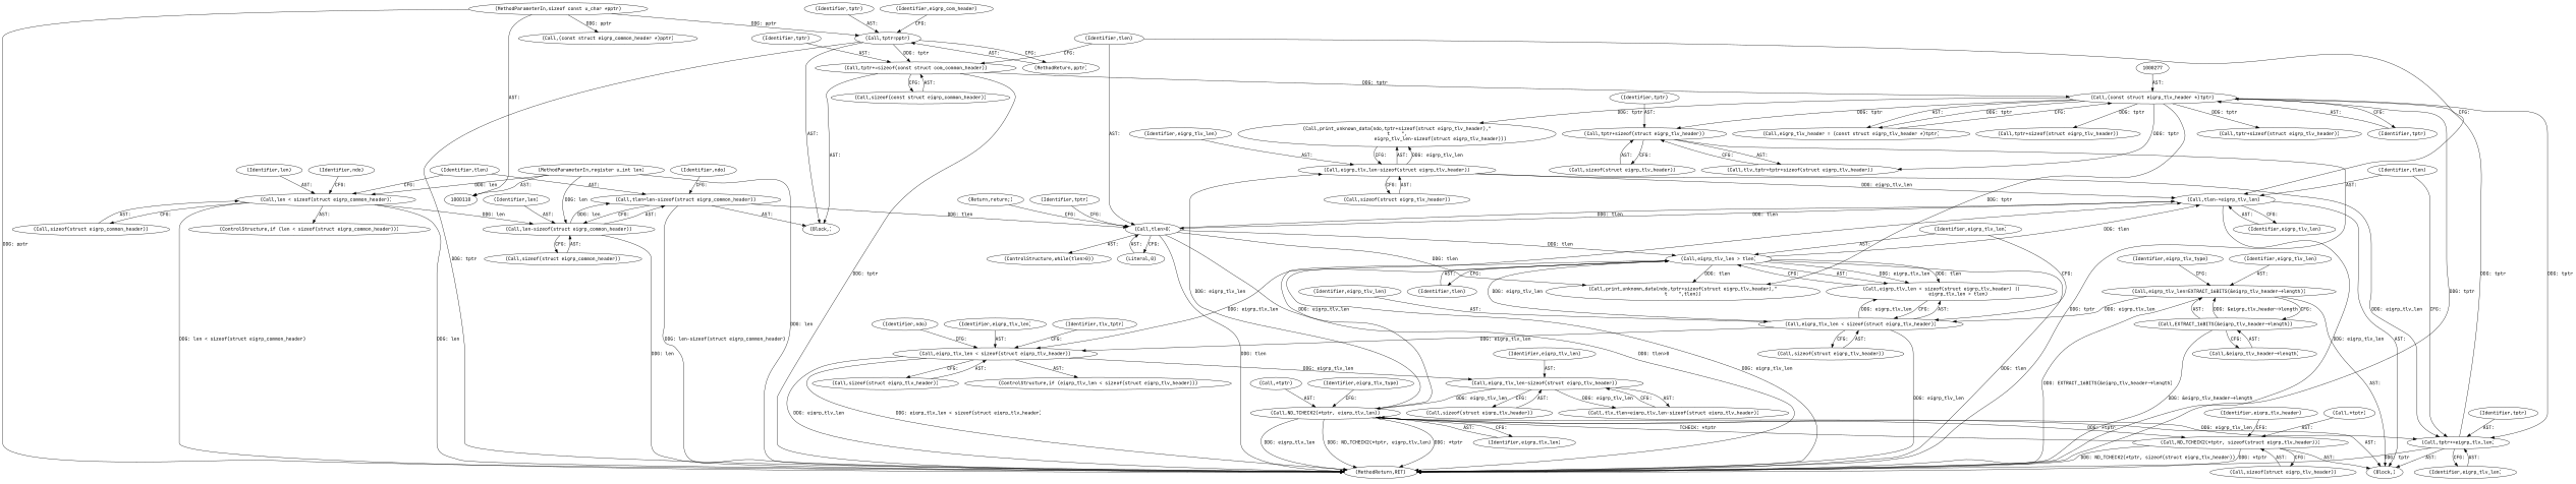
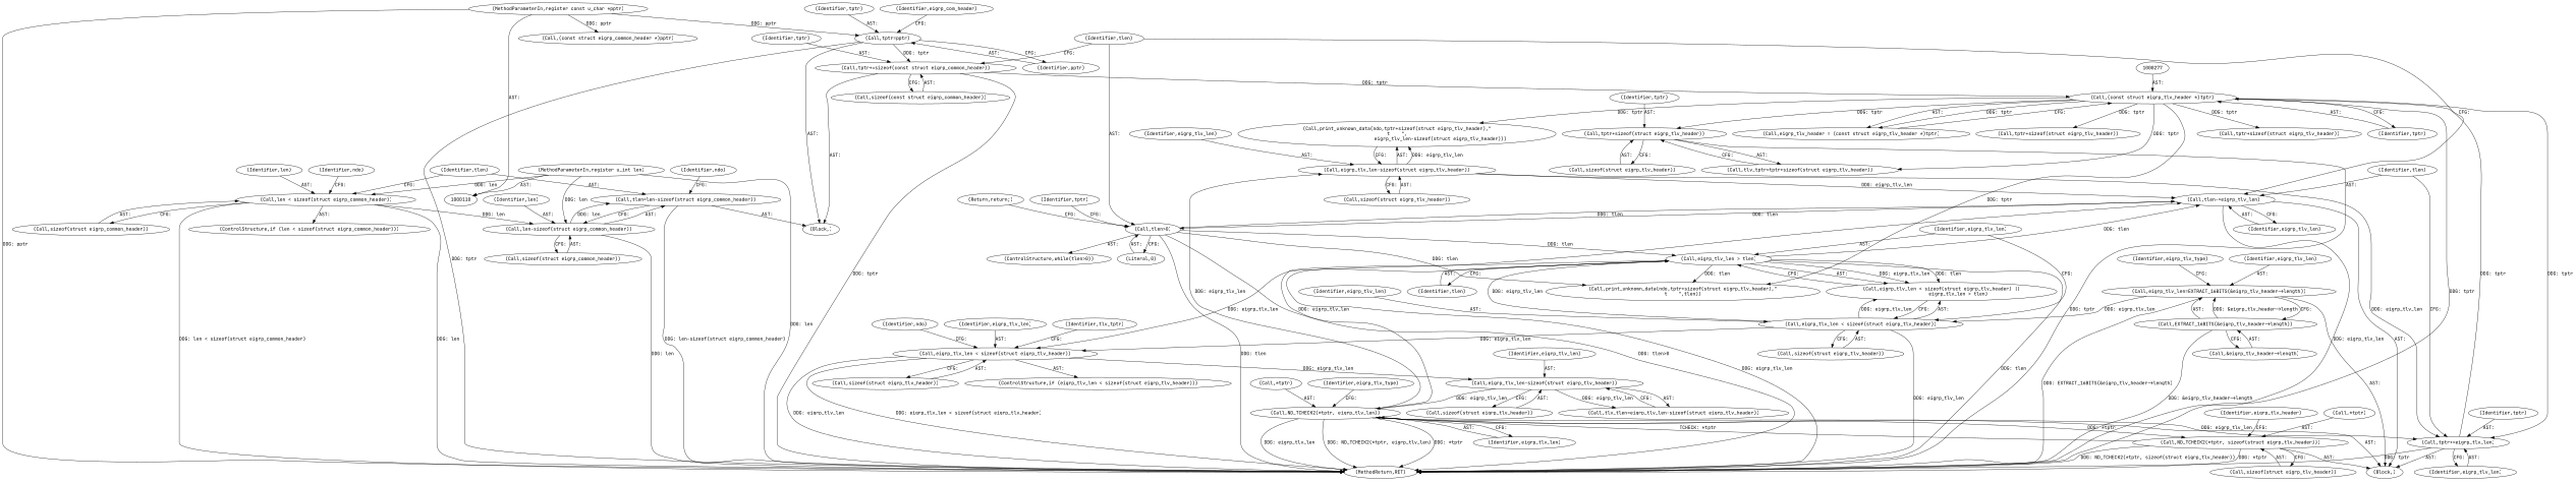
  digraph {
    fontname="JetBrains Mono"
    node [fontname="JetBrains Mono"]
    edge [fontname="JetBrains Mono"]
    n1 [label="(Call,tptr+sizeof(struct eigrp_tlv_header))"]
    n2 [label="(MethodReturn,RET)"]
    n3 [label="(Call,tlv_tptr=tptr+sizeof(struct eigrp_tlv_header))"]
    n4 [label="(Call,sizeof(struct eigrp_tlv_header))"]
    n5 [label="(Call,(const struct eigrp_tlv_header *)tptr)"]
    n6 [label="(Call,tptr+=eigrp_tlv_len)"]
    n7 [label="(Call,tptr+sizeof(struct eigrp_tlv_header))"]
    n8 [label="(Call,tptr+sizeof(struct eigrp_tlv_header))"]
    n9 [label="(Call,print_unknown_data(ndo,tptr+sizeof(struct eigrp_tlv_header),\"\n\t    \",tlen))"]
    n10 [label="(Identifier,tptr)"]
    n11 [label="(Call,print_unknown_data(ndo,tptr+sizeof(struct eigrp_tlv_header),\"\n\t    \",\n                               eigrp_tlv_len-sizeof(struct eigrp_tlv_header)))"]
    n12 [label="(Call,eigrp_tlv_header = (const struct eigrp_tlv_header *)tptr)"]
    n13 [label="(Block,)"]
    n14 [label="(Identifier,eigrp_tlv_len)"]
    n15 [label="(Call,eigrp_tlv_len-sizeof(struct eigrp_tlv_header))"]
    n16 [label="(Call,ND_TCHECK2(*tptr, eigrp_tlv_len))"]
    n17 [label="(Call,ND_TCHECK2(*tptr, sizeof(struct eigrp_tlv_header)))"]
    n18 [label="(Call,tlen-=eigrp_tlv_len)"]
    n19 [label="(Identifier,eigrp_tlv_len)"]
    n20 [label="(Call,sizeof(struct eigrp_tlv_header))"]
    n21 [label="(Call,tlen>0)"]
    n22 [label="(Identifier,eigrp_tlv_len)"]
    n23 [label="(Call,sizeof(struct eigrp_tlv_header))"]
    n24 [label="(Call,eigrp_tlv_len-sizeof(struct eigrp_tlv_header))"]
    n25 [label="(Call,tlv_tlen=eigrp_tlv_len-sizeof(struct eigrp_tlv_header))"]
    n26 [label="(Call,sizeof(struct eigrp_tlv_header))"]
    n27 [label="(Call,eigrp_tlv_len < sizeof(struct eigrp_tlv_header))"]
    n28 [label="(Call,sizeof(struct eigrp_tlv_header))"]
    n29 [label="(ControlStructure,if (eigrp_tlv_len < sizeof(struct eigrp_tlv_header)))"]
    n30 [label="(Call,eigrp_tlv_len < sizeof(struct eigrp_tlv_header))"]
    n31 [label="(Call,eigrp_tlv_len > tlen)"]
    n32 [label="(Call,eigrp_tlv_len < sizeof(struct eigrp_tlv_header) ||\n            eigrp_tlv_len > tlen)"]
    n33 [label="(Call,sizeof(struct eigrp_tlv_header))"]
    n34 [label="(Identifier,tlen)"]
    n35 [label="(Call,eigrp_tlv_len=EXTRACT_16BITS(&eigrp_tlv_header->length))"]
    n36 [label="(Call,EXTRACT_16BITS(&eigrp_tlv_header->length))"]
    n37 [label="(Call,&eigrp_tlv_header->length)"]
    n38 [label="(ControlStructure,while(tlen>0))"]
    n39 [label="(Literal,0)"]
    n40 [label="(Call,tlen=len-sizeof(struct eigrp_common_header))"]
    n41 [label="(Call,len-sizeof(struct eigrp_common_header))"]
    n42 [label="(Block,)"]
    n43 [label="(Call,sizeof(struct eigrp_common_header))"]
    n44 [label="(Call,len < sizeof(struct eigrp_common_header))"]
    n45 [label="(ControlStructure,if (len < sizeof(struct eigrp_common_header)))"]
    n46 [label="(Call,sizeof(struct eigrp_common_header))"]
    n47 [label="(MethodParameterIn,register u_int len)"]
    1000110
-   n49 [label="(Call,tptr+=sizeof(const struct com_common_header))"]
+   n49 [label="(Call,tptr+=sizeof(const struct eigrp_common_header))"]
    n50 [label="(Call,sizeof(const struct eigrp_common_header))"]
    n51 [label="(Call,tptr=pptr)"]
-   n52 [label="(MethodReturn,pptr)"]
-   n53 [label="(MethodParameterIn,sizeof const u_char *pptr)"]
+   n52 [label="(Identifier,pptr)"]
+   n53 [label="(MethodParameterIn,register const u_char *pptr)"]
    n54 [label="(Call,(const struct eigrp_common_header *)pptr)"]
    n55 [label="(Identifier,tptr)"]
    n56 [label="(Identifier,tlen)"]
    n57 [label="(Identifier,eigrp_tlv_type)"]
    n58 [label="(Identifier,eigrp_tlv_len)"]
    n59 [label="(Identifier,ndo)"]
    n60 [label="(Identifier,eigrp_tlv_len)"]
    n61 [label="(Identifier,tptr)"]
    n62 [label="(Identifier,tptr)"]
    n63 [label="(Identifier,len)"]
    n64 [label="(Identifier,tlv_tptr)"]
    n65 [label="(Identifier,eigrp_tlv_len)"]
    n66 [label="(Identifier,eigrp_tlv_len)"]
    n67 [label="(Identifier,tlen)"]
    n68 [label="(Call,*tptr)"]
    n69 [label="(Identifier,eigrp_tlv_header)"]
    n70 [label="(Identifier,eigrp_tlv_type)"]
    n71 [label="(Return,return;)"]
    n72 [label="(Identifier,eigrp_tlv_len)"]
    n73 [label="(Identifier,eigrp_com_header)"]
    n74 [label="(Identifier,ndo)"]
    n75 [label="(Identifier,tlen)"]
    n76 [label="(Call,*tptr)"]
    n77 [label="(Identifier,ndo)"]
    n78 [label="(Identifier,tptr)"]
    n79 [label="(Identifier,tptr)"]
    n80 [label="(Identifier,eigrp_tlv_len)"]
    n81 [label="(Identifier,len)"]
    1000277
    n1 -> n2 [label="DDG: tptr"]
    n1 -> n3 [label="AST: "]
    n1 -> n4 [label="CFG: "]
    n3 -> n1 [label="CFG: "]
    n4 -> n1 [label="AST: "]
    n5 -> n1 [label="DDG: tptr"]
    n5 -> n2 [label="DDG: tptr"]
    n5 -> n3 [label="DDG: tptr"]
    n5 -> n6 [label="DDG: tptr"]
    n5 -> n7 [label="DDG: tptr"]
    n5 -> n8 [label="DDG: tptr"]
    n5 -> n9 [label="DDG: tptr"]
    n5 -> n10 [label="CFG: "]
    n5 -> n11 [label="DDG: tptr"]
    n5 -> n12 [label="AST: "]
    n5 -> n12 [label="DDG: tptr"]
    n6 -> n2 [label="DDG: tptr"]
    n6 -> n5 [label="DDG: tptr"]
    n6 -> n13 [label="AST: "]
    n6 -> n14 [label="CFG: "]
    n10 -> n5 [label="AST: "]
    n11 -> n15 [label="CFG: "]
    n12 -> n5 [label="CFG: "]
    n14 -> n6 [label="AST: "]
    n15 -> n6 [label="DDG: eigrp_tlv_len"]
    n15 -> n11 [label="AST: "]
    n15 -> n11 [label="DDG: eigrp_tlv_len"]
    n15 -> n18 [label="DDG: eigrp_tlv_len"]
    n15 -> n23 [label="CFG: "]
    n16 -> n2 [label="DDG: eigrp_tlv_len"]
    n16 -> n2 [label="DDG: ND_TCHECK2(*tptr, eigrp_tlv_len)"]
    n16 -> n2 [label="DDG: *tptr"]
    n16 -> n6 [label="DDG: eigrp_tlv_len"]
    n16 -> n13 [label="AST: "]
    n16 -> n15 [label="DDG: eigrp_tlv_len"]
    n16 -> n17 [label="DDG: *tptr"]
    n16 -> n18 [label="DDG: eigrp_tlv_len"]
    n16 -> n19 [label="CFG: "]
    n17 -> n2 [label="DDG: ND_TCHECK2(*tptr, sizeof(struct eigrp_tlv_header))"]
    n17 -> n2 [label="DDG: *tptr"]
    n17 -> n13 [label="AST: "]
    n17 -> n16 [label="TCHECK: *tptr"]
    n17 -> n20 [label="CFG: "]
    n18 -> n2 [label="DDG: eigrp_tlv_len"]
    n18 -> n13 [label="AST: "]
    n18 -> n21 [label="DDG: tlen"]
    n18 -> n22 [label="CFG: "]
    n19 -> n16 [label="AST: "]
    n20 -> n17 [label="AST: "]
    n21 -> n2 [label="DDG: tlen>0"]
    n21 -> n2 [label="DDG: tlen"]
    n21 -> n9 [label="DDG: tlen"]
    n21 -> n18 [label="DDG: tlen"]
    n21 -> n31 [label="DDG: tlen"]
    n21 -> n38 [label="AST: "]
    n21 -> n39 [label="CFG: "]
    n22 -> n18 [label="AST: "]
    n23 -> n15 [label="AST: "]
    n24 -> n16 [label="DDG: eigrp_tlv_len"]
    n24 -> n25 [label="AST: "]
    n24 -> n25 [label="DDG: eigrp_tlv_len"]
    n24 -> n26 [label="CFG: "]
    n25 -> n24 [label="CFG: "]
    n26 -> n24 [label="AST: "]
    n27 -> n2 [label="DDG: eigrp_tlv_len < sizeof(struct eigrp_tlv_header)"]
    n27 -> n2 [label="DDG: eigrp_tlv_len"]
    n27 -> n24 [label="DDG: eigrp_tlv_len"]
    n27 -> n28 [label="CFG: "]
    n27 -> n29 [label="AST: "]
    n28 -> n27 [label="AST: "]
    n30 -> n2 [label="DDG: eigrp_tlv_len"]
    n30 -> n27 [label="DDG: eigrp_tlv_len"]
    n30 -> n31 [label="DDG: eigrp_tlv_len"]
    n30 -> n32 [label="AST: "]
    n30 -> n32 [label="DDG: eigrp_tlv_len"]
    n30 -> n33 [label="CFG: "]
    n31 -> n2 [label="DDG: tlen"]
    n31 -> n2 [label="DDG: eigrp_tlv_len"]
    n31 -> n9 [label="DDG: tlen"]
    n31 -> n18 [label="DDG: tlen"]
    n31 -> n27 [label="DDG: eigrp_tlv_len"]
    n31 -> n32 [label="AST: "]
    n31 -> n32 [label="DDG: eigrp_tlv_len"]
    n31 -> n32 [label="DDG: tlen"]
    n31 -> n34 [label="CFG: "]
    n32 -> n30 [label="CFG: "]
    n32 -> n31 [label="CFG: "]
    n33 -> n30 [label="AST: "]
    n34 -> n31 [label="AST: "]
    n35 -> n2 [label="DDG: EXTRACT_16BITS(&eigrp_tlv_header->length)"]
    n35 -> n13 [label="AST: "]
    n35 -> n30 [label="DDG: eigrp_tlv_len"]
    n35 -> n36 [label="CFG: "]
    n36 -> n2 [label="DDG: &eigrp_tlv_header->length"]
    n36 -> n35 [label="AST: "]
    n36 -> n35 [label="DDG: &eigrp_tlv_header->length"]
    n36 -> n37 [label="CFG: "]
    n37 -> n36 [label="AST: "]
    n39 -> n21 [label="AST: "]
    n40 -> n2 [label="DDG: len-sizeof(struct eigrp_common_header)"]
-   n40 -> n21 [label="DDG: tlen"]
    n40 -> n41 [label="CFG: "]
    n40 -> n42 [label="AST: "]
    n41 -> n2 [label="DDG: len"]
    n41 -> n40 [label="AST: "]
    n41 -> n40 [label="DDG: len"]
    n41 -> n43 [label="CFG: "]
    n43 -> n41 [label="AST: "]
    n44 -> n2 [label="DDG: len < sizeof(struct eigrp_common_header)"]
    n44 -> n2 [label="DDG: len"]
    n44 -> n41 [label="DDG: len"]
    n44 -> n45 [label="AST: "]
    n44 -> n46 [label="CFG: "]
    n46 -> n44 [label="AST: "]
    n47 -> n2 [label="DDG: len"]
    n47 -> n41 [label="DDG: len"]
    n47 -> n44 [label="DDG: len"]
    n47 -> 1000110 [label="AST: "]
    n49 -> n2 [label="DDG: tptr"]
    n49 -> n5 [label="DDG: tptr"]
    n49 -> n42 [label="AST: "]
    n49 -> n50 [label="CFG: "]
    n50 -> n49 [label="AST: "]
    n51 -> n2 [label="DDG: tptr"]
    n51 -> n42 [label="AST: "]
    n51 -> n49 [label="DDG: tptr"]
    n51 -> n52 [label="CFG: "]
    n52 -> n51 [label="AST: "]
    n53 -> n2 [label="DDG: pptr"]
    n53 -> 1000110 [label="AST: "]
    n53 -> n51 [label="DDG: pptr"]
    n53 -> n54 [label="DDG: pptr"]
    n55 -> n49 [label="AST: "]
    n56 -> n40 [label="AST: "]
    n56 -> n44 [label="CFG: "]
    n57 -> n35 [label="CFG: "]
    n58 -> n27 [label="AST: "]
    n59 -> n40 [label="CFG: "]
    n60 -> n15 [label="AST: "]
    n61 -> n6 [label="AST: "]
    n62 -> n51 [label="AST: "]
    n63 -> n44 [label="AST: "]
    n64 -> n27 [label="CFG: "]
    n65 -> n30 [label="CFG: "]
    n65 -> n31 [label="AST: "]
    n66 -> n30 [label="AST: "]
    n67 -> n18 [label="CFG: "]
    n67 -> n21 [label="AST: "]
    n67 -> n49 [label="CFG: "]
    n68 -> n17 [label="AST: "]
    n69 -> n17 [label="CFG: "]
    n70 -> n16 [label="CFG: "]
    n71 -> n21 [label="CFG: "]
    n72 -> n24 [label="AST: "]
    n73 -> n51 [label="CFG: "]
    n74 -> n44 [label="CFG: "]
    n75 -> n6 [label="CFG: "]
    n75 -> n18 [label="AST: "]
    n76 -> n16 [label="AST: "]
    n77 -> n27 [label="CFG: "]
    n78 -> n21 [label="CFG: "]
    n79 -> n1 [label="AST: "]
    n80 -> n35 [label="AST: "]
    n81 -> n41 [label="AST: "]
    1000277 -> n5 [label="AST: "]
  }
